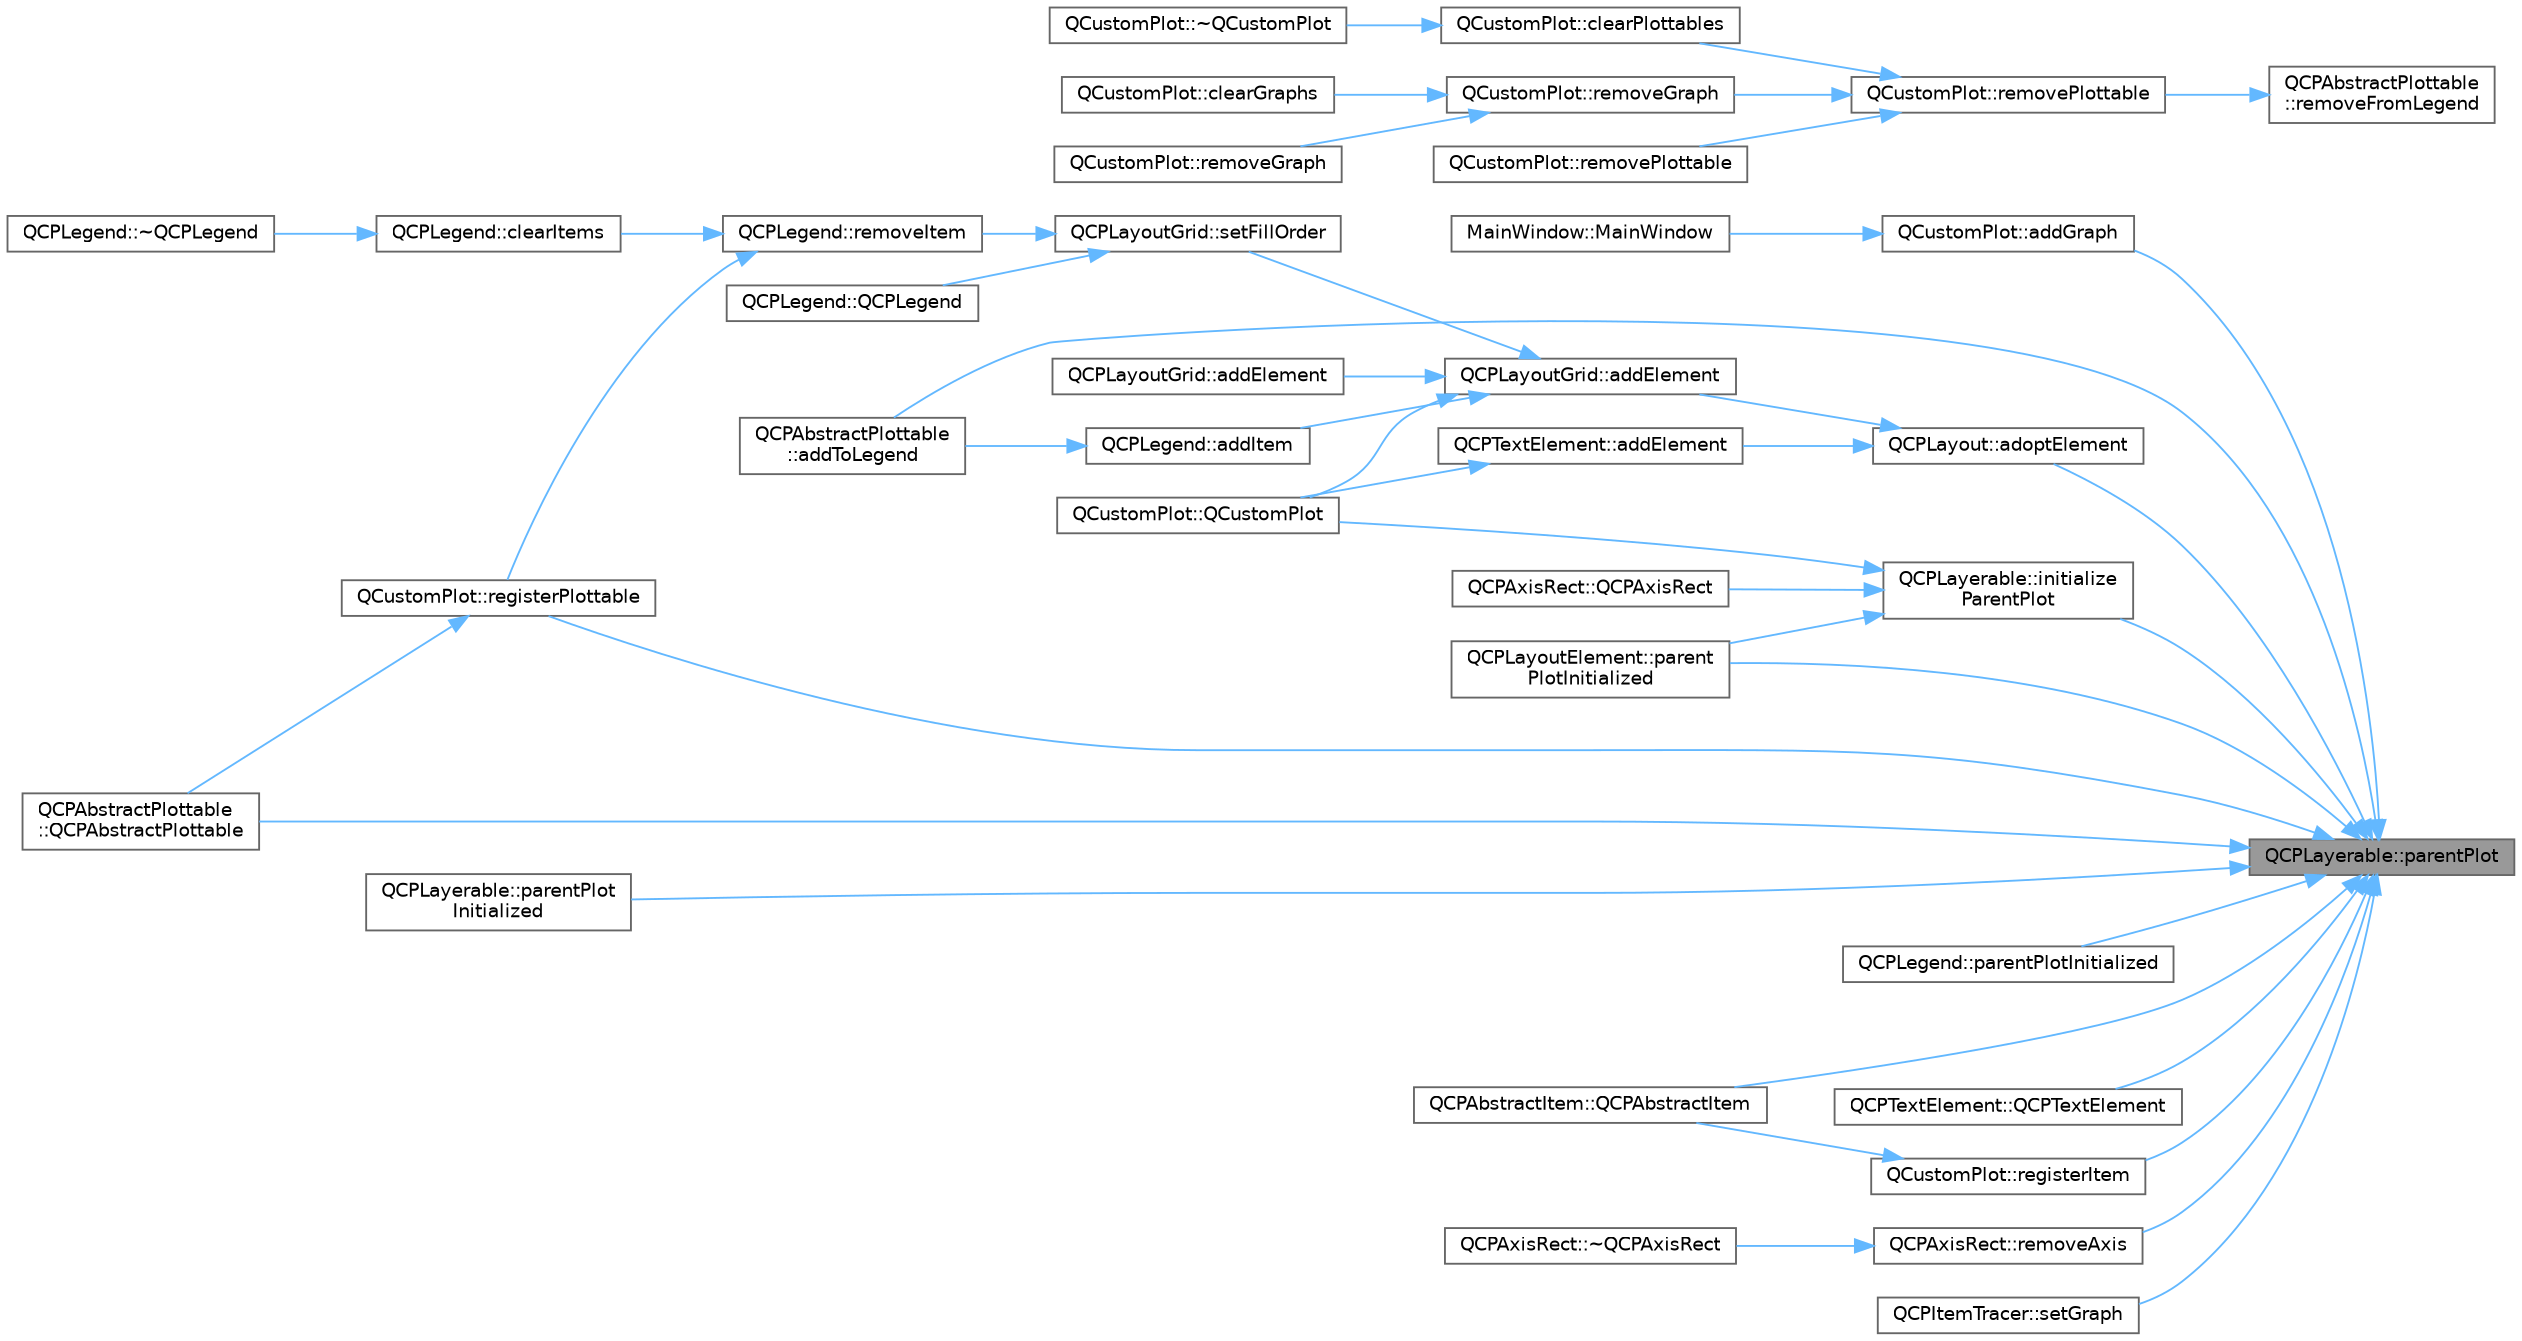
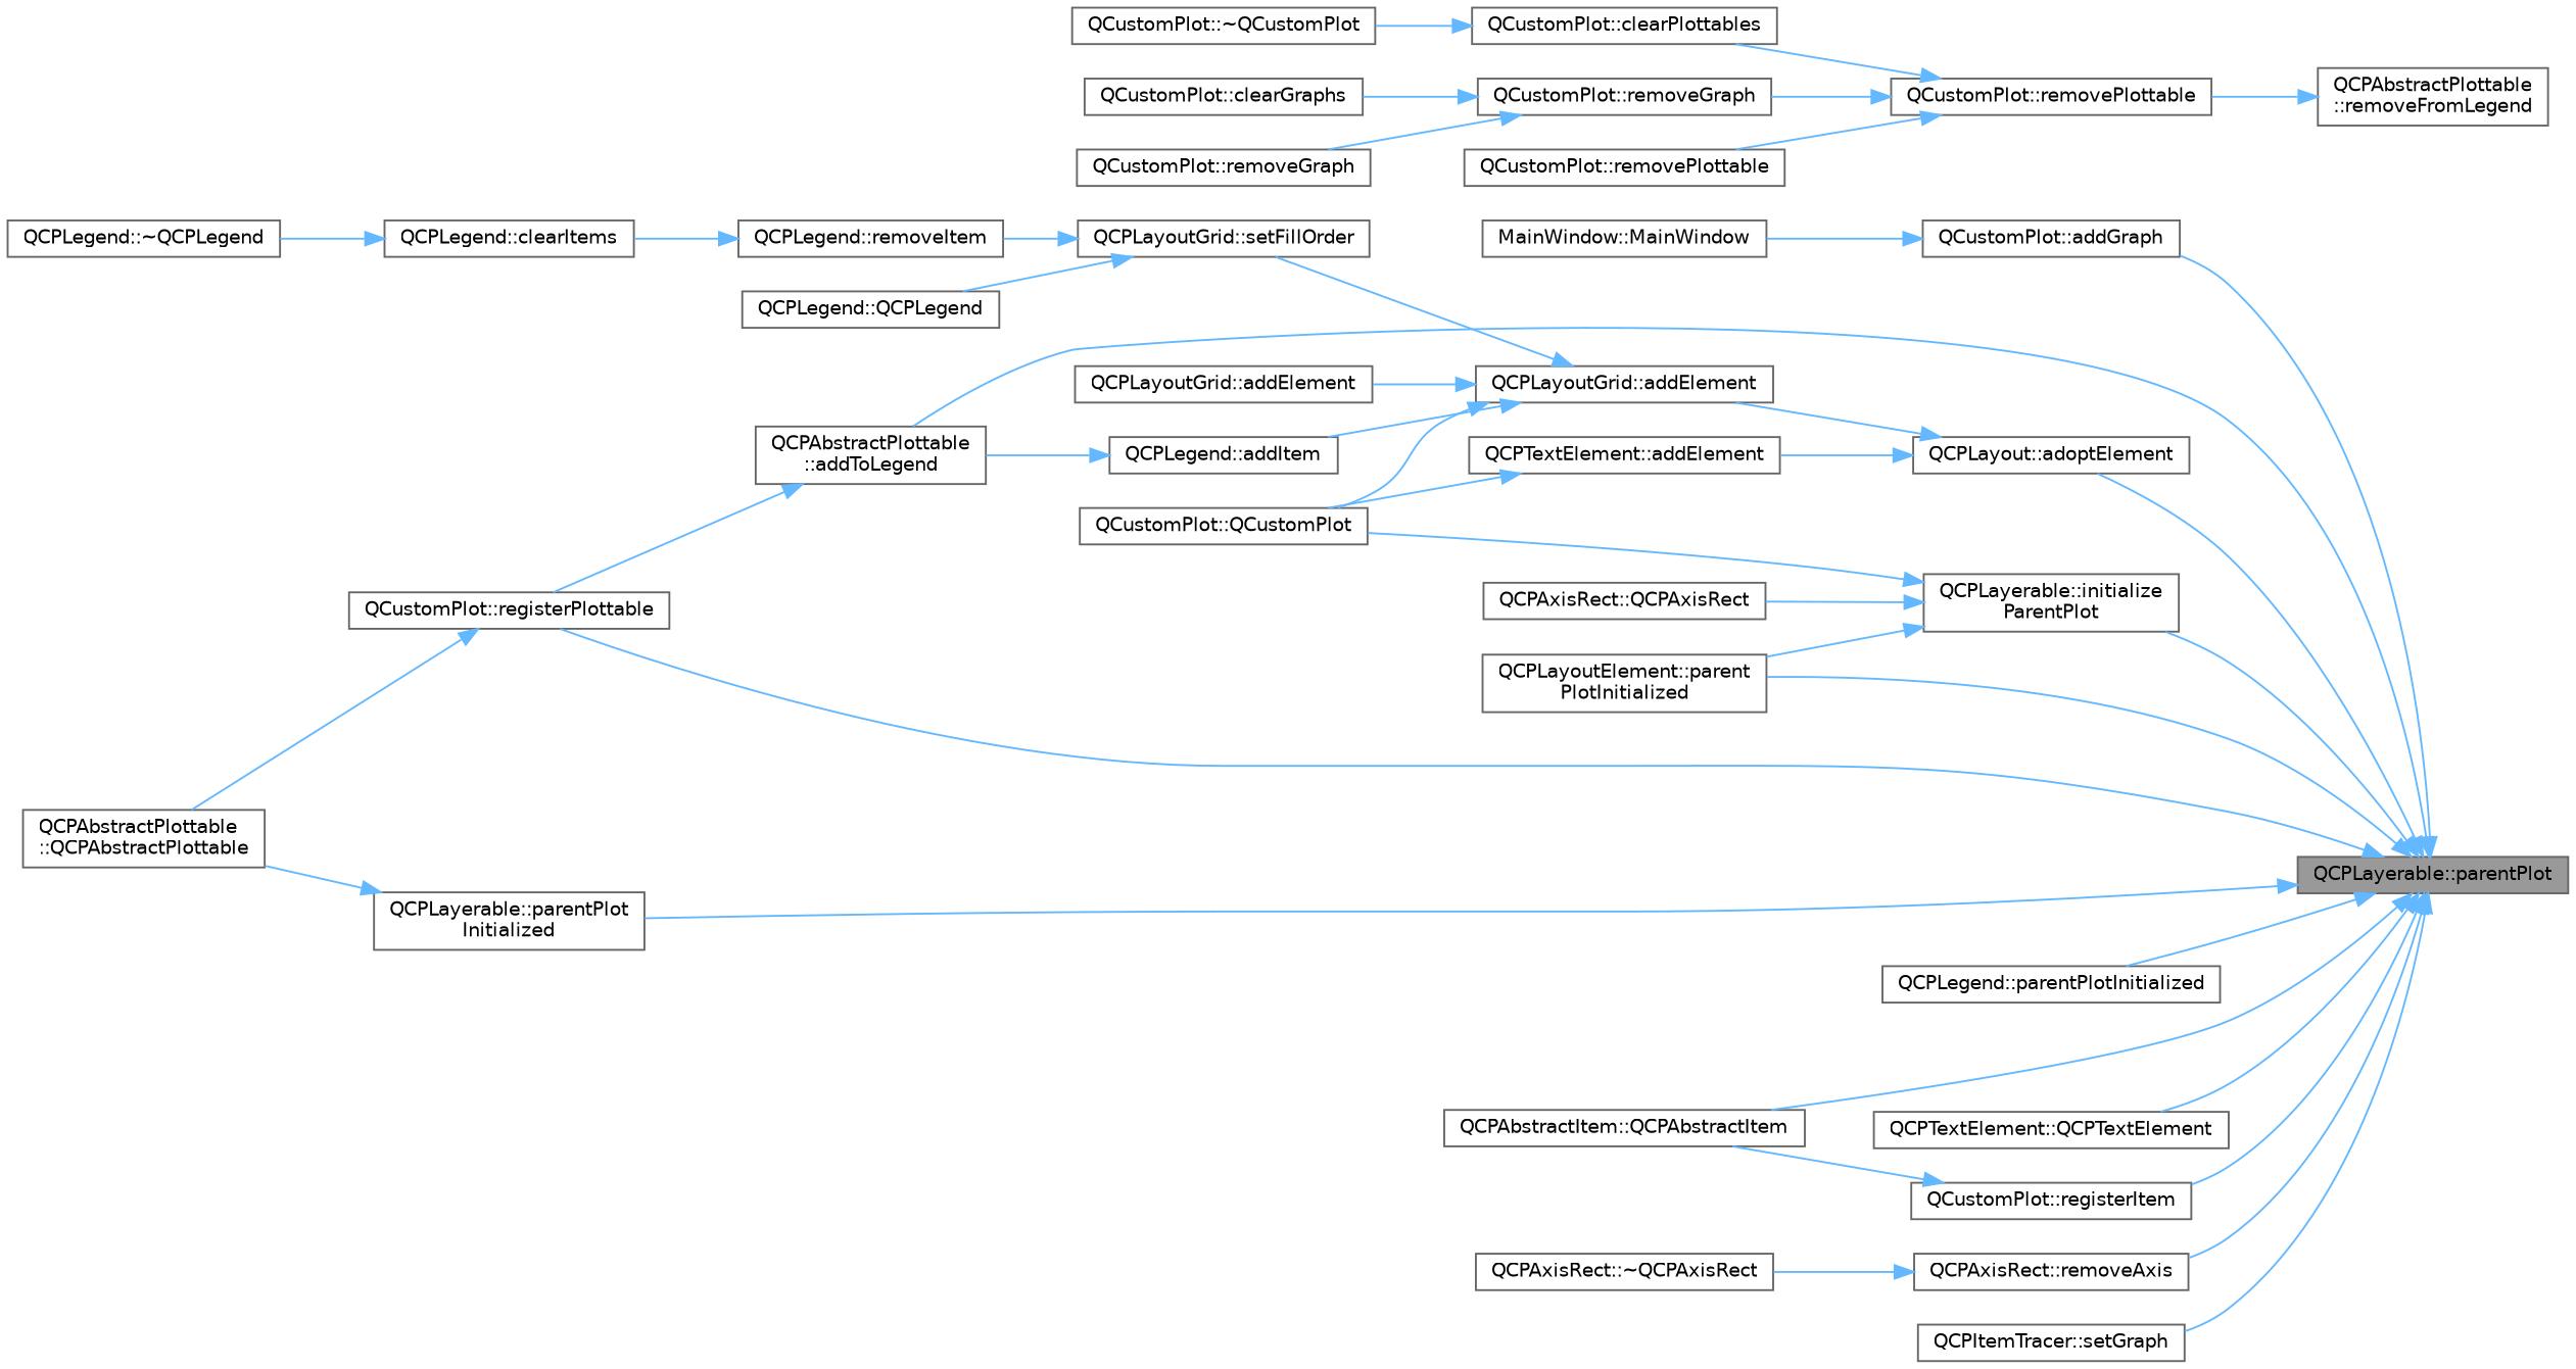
  digraph {
    rankdir=RL
    node [color=grey40 fillcolor=white fontname=Helvetica fontsize=10 shape=box style=filled]
    edge [color=steelblue1 dir=back fontname=Helvetica fontsize=10 labelfontname=Helvetica labelfontsize=10 style=solid]
    n1 [color=gray40 fillcolor=grey60 fontcolor=black height=0.2 label="QCPLayerable::parentPlot" width=0.4]
    n2 [height=0.2 label="QCustomPlot::addGraph" width=0.4]
    n3 [height=0.2 label="QCPAbstractPlottable\l::addToLegend" width=0.4]
    n4 [height=0.2 label="QCustomPlot::registerPlottable" width=0.4]
    n5 [height=0.2 label="QCPAbstractPlottable\l::QCPAbstractPlottable" width=0.4]
    n6 [height=0.2 label="QCPLayout::adoptElement" width=0.4]
    n7 [height=0.2 label="QCPLayerable::initialize\lParentPlot" width=0.4]
    n8 [height=0.2 label="QCPLayoutElement::parent\lPlotInitialized" width=0.4]
    n9 [height=0.2 label="QCPLayerable::parentPlot\lInitialized" width=0.4]
    n10 [height=0.2 label="QCPLegend::parentPlotInitialized" width=0.4]
    n11 [height=0.2 label="QCPAbstractItem::QCPAbstractItem" width=0.4]
    n12 [height=0.2 label="QCPTextElement::QCPTextElement" width=0.4]
    n13 [height=0.2 label="QCustomPlot::registerItem" width=0.4]
    n14 [height=0.2 label="QCPAxisRect::removeAxis" width=0.4]
    n15 [height=0.2 label="QCPItemTracer::setGraph" width=0.4]
    n16 [height=0.2 label="MainWindow::MainWindow" width=0.4]
    n17 [height=0.2 label="QCPLayoutGrid::addElement" width=0.4]
    n18 [height=0.2 label="QCPTextElement::addElement" width=0.4]
    n19 [height=0.2 label="QCustomPlot::QCustomPlot" width=0.4]
    n20 [height=0.2 label="QCPAxisRect::QCPAxisRect" width=0.4]
    n21 [height=0.2 label="QCPAxisRect::~QCPAxisRect" width=0.4]
    n22 [height=0.2 label="QCPLayoutGrid::addElement" width=0.4]
    n23 [height=0.2 label="QCPLegend::addItem" width=0.4]
    n24 [height=0.2 label="QCPLayoutGrid::setFillOrder" width=0.4]
    n25 [height=0.2 label="QCPLegend::QCPLegend" width=0.4]
    n26 [height=0.2 label="QCPLegend::removeItem" width=0.4]
    n27 [height=0.2 label="QCPLegend::clearItems" width=0.4]
    n28 [height=0.2 label="QCPLegend::~QCPLegend" width=0.4]
    n29 [height=0.2 label="QCPAbstractPlottable\l::removeFromLegend" width=0.4]
    n30 [height=0.2 label="QCustomPlot::removePlottable" width=0.4]
    n31 [height=0.2 label="QCustomPlot::clearPlottables" width=0.4]
    n32 [height=0.2 label="QCustomPlot::removeGraph" width=0.4]
    n33 [height=0.2 label="QCustomPlot::removePlottable" width=0.4]
    n34 [height=0.2 label="QCustomPlot::~QCustomPlot" width=0.4]
    n35 [height=0.2 label="QCustomPlot::clearGraphs" width=0.4]
    n36 [height=0.2 label="QCustomPlot::removeGraph" width=0.4]
    n1 -> n2
    n1 -> n3
    n1 -> n4
-   n1 -> n5
+   n9 -> n5
    n1 -> n6
    n1 -> n7
    n1 -> n8
    n1 -> n9
    n1 -> n10
    n1 -> n11
    n1 -> n12
    n1 -> n13
    n1 -> n14
    n1 -> n15
    n2 -> n16
-   n26 -> n4
+   n3 -> n4
    n4 -> n5
    n6 -> n17
    n6 -> n18
    n7 -> n8
    n7 -> n19
    n7 -> n20
    n13 -> n11
    n14 -> n21
    n17 -> n19
    n17 -> n22
    n17 -> n23
    n17 -> n24
    n18 -> n19
    n23 -> n3
    n24 -> n25
    n24 -> n26
    n26 -> n27
    n27 -> n28
    n29 -> n30
    n30 -> n31
    n30 -> n32
    n30 -> n33
    n31 -> n34
    n32 -> n35
    n32 -> n36
  }
